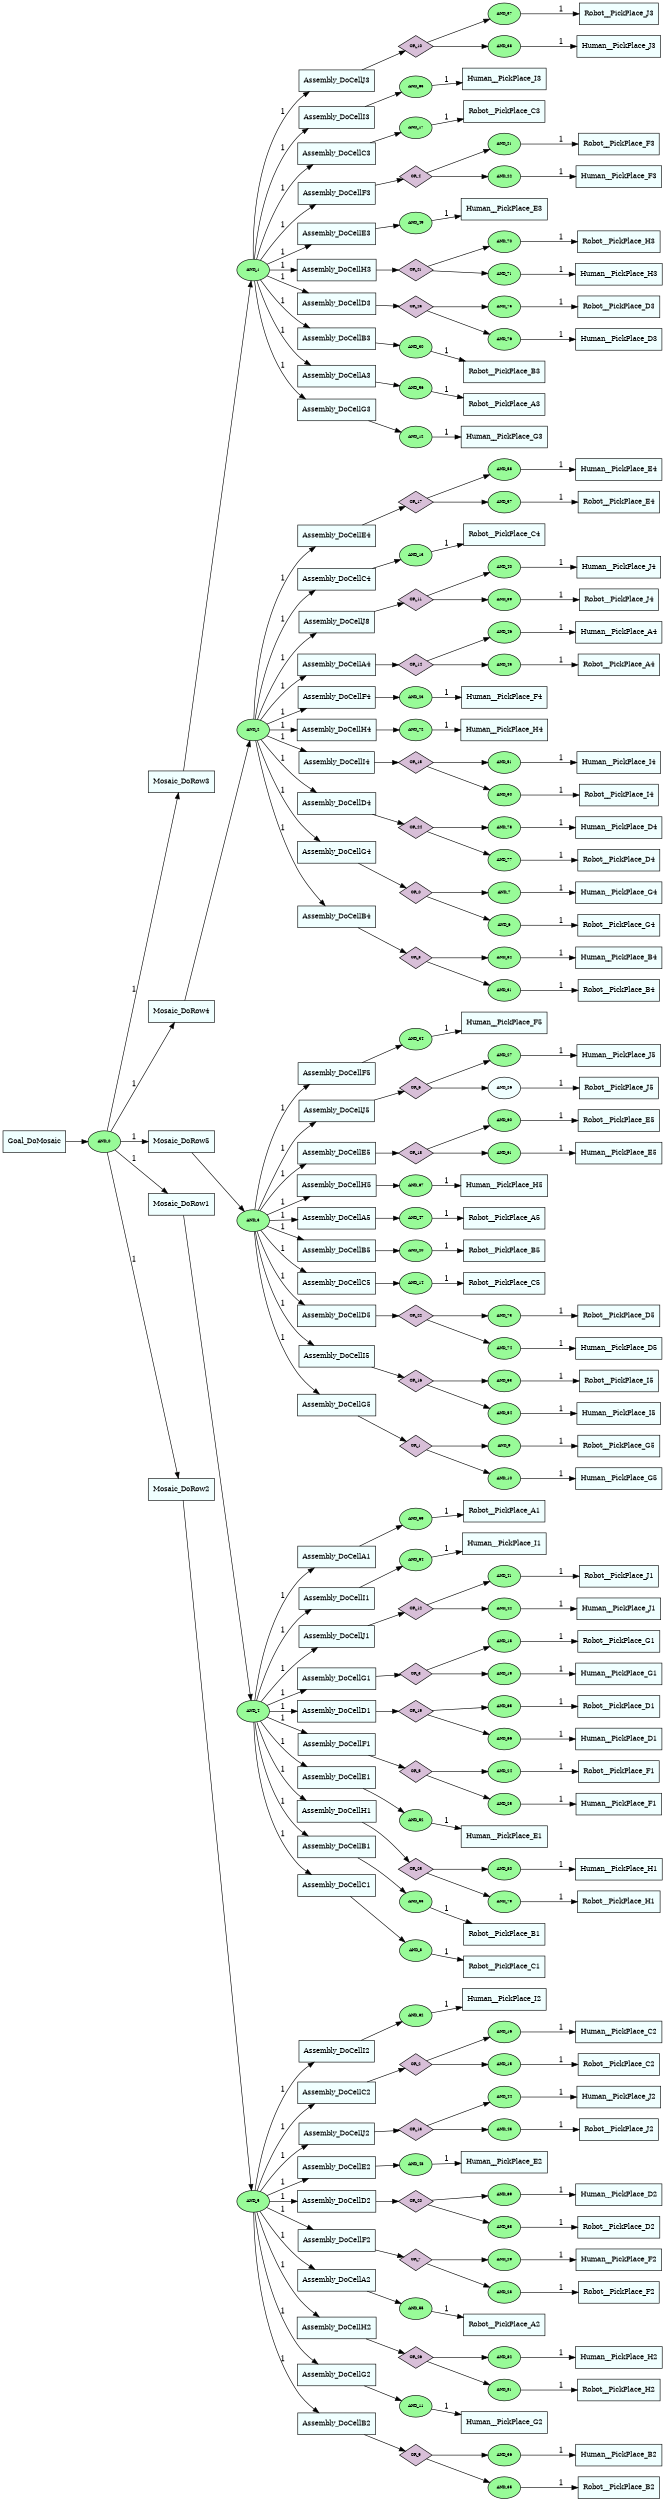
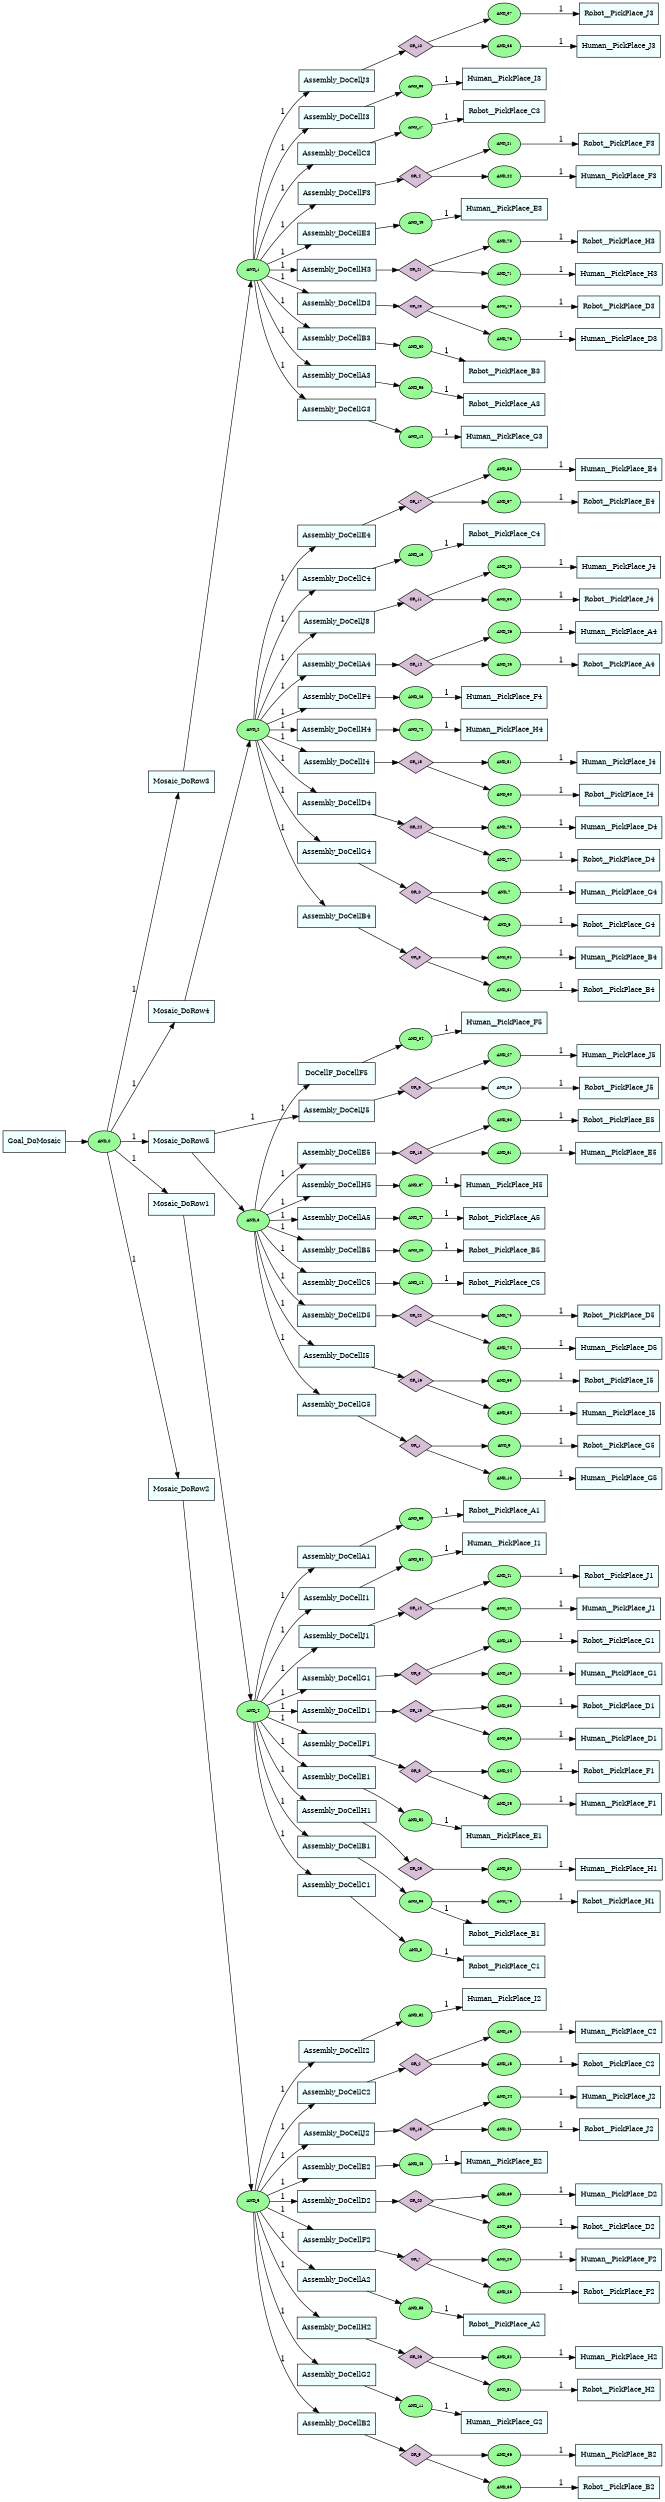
  digraph {
    rankdir=LR
    node [fillcolor=azure fontsize=11 shape=box style=filled]
    AND_0 [fillcolor=palegreen fontsize=6 shape=oval]
    Mosaic_DoRow3
    Mosaic_DoRow4
    Mosaic_DoRow5
    Mosaic_DoRow1
    Mosaic_DoRow2
    AND_1 [fillcolor=palegreen fontsize=6 shape=oval]
    AND_2 [fillcolor=palegreen fontsize=6 shape=oval]
    AND_3 [fillcolor=palegreen fontsize=6 shape=oval]
    AND_4 [fillcolor=palegreen fontsize=6 shape=oval]
    AND_5 [fillcolor=palegreen fontsize=6 shape=oval]
    Goal_DoMosaic
    Assembly_DoCellF3
    Assembly_DoCellE3
    Assembly_DoCellH3
    Assembly_DoCellD3
    Assembly_DoCellB3
    Assembly_DoCellA3
    Assembly_DoCellG3
    Assembly_DoCellJ3
    Assembly_DoCellI3
    Assembly_DoCellC3
    Assembly_DoCellA4
    Assembly_DoCellF4
    Assembly_DoCellH4
    Assembly_DoCellI4
    Assembly_DoCellD4
    Assembly_DoCellG4
    Assembly_DoCellB4
    Assembly_DoCellE4
    Assembly_DoCellC4
    n32 [label=Assembly_DoCellJ8]
    Assembly_DoCellH5
    Assembly_DoCellA5
    Assembly_DoCellB5
    Assembly_DoCellJ5
    Assembly_DoCellD5
    Assembly_DoCellI5
    Assembly_DoCellG5
-   Assembly_DoCellF5
+   Assembly_DoCellF5 [label=DoCellF_DoCellF5]
    Assembly_DoCellE5
    Assembly_DoCellC5
    Assembly_DoCellG1
    Assembly_DoCellD1
    Assembly_DoCellF1
    Assembly_DoCellE1
    Assembly_DoCellH1
    Assembly_DoCellC1
    Assembly_DoCellB1
    Assembly_DoCellA1
    Assembly_DoCellI1
    Assembly_DoCellJ1
    Assembly_DoCellE2
    Assembly_DoCellD2
    Assembly_DoCellF2
    Assembly_DoCellA2
    Assembly_DoCellH2
    Assembly_DoCellG2
    Assembly_DoCellB2
    Assembly_DoCellI2
    Assembly_DoCellC2
    Assembly_DoCellJ2
    OR_4 [fillcolor=thistle fontsize=6 shape=diamond]
    AND_49 [fillcolor=palegreen fontsize=6 shape=oval]
    OR_21 [fillcolor=thistle fontsize=6 shape=diamond]
    OR_23 [fillcolor=thistle fontsize=6 shape=diamond]
    AND_30 [fillcolor=palegreen fontsize=6 shape=oval]
    AND_56 [fillcolor=palegreen fontsize=6 shape=oval]
    AND_12 [fillcolor=palegreen fontsize=6 shape=oval]
    OR_10 [fillcolor=thistle fontsize=6 shape=diamond]
    AND_63 [fillcolor=palegreen fontsize=6 shape=oval]
    AND_17 [fillcolor=palegreen fontsize=6 shape=oval]
    AND_21 [fillcolor=palegreen fontsize=6 shape=oval]
    AND_22 [fillcolor=palegreen fontsize=6 shape=oval]
    Human__PickPlace_E3
    AND_70 [fillcolor=palegreen fontsize=6 shape=oval]
    AND_71 [fillcolor=palegreen fontsize=6 shape=oval]
    AND_75 [fillcolor=palegreen fontsize=6 shape=oval]
    AND_76 [fillcolor=palegreen fontsize=6 shape=oval]
    Robot__PickPlace_B3
    Robot__PickPlace_A3
    Human__PickPlace_G3
    AND_37 [fillcolor=palegreen fontsize=6 shape=oval]
    AND_38 [fillcolor=palegreen fontsize=6 shape=oval]
    Human__PickPlace_I3
    Robot__PickPlace_C3
    OR_14 [fillcolor=thistle fontsize=6 shape=diamond]
    AND_23 [fillcolor=palegreen fontsize=6 shape=oval]
    AND_72 [fillcolor=palegreen fontsize=6 shape=oval]
    OR_15 [fillcolor=thistle fontsize=6 shape=diamond]
    OR_24 [fillcolor=thistle fontsize=6 shape=diamond]
    OR_0 [fillcolor=thistle fontsize=6 shape=diamond]
    OR_8 [fillcolor=thistle fontsize=6 shape=diamond]
    OR_17 [fillcolor=thistle fontsize=6 shape=diamond]
    AND_13 [fillcolor=palegreen fontsize=6 shape=oval]
    OR_11 [fillcolor=thistle fontsize=6 shape=diamond]
    AND_45 [fillcolor=palegreen fontsize=6 shape=oval]
    AND_46 [fillcolor=palegreen fontsize=6 shape=oval]
    Human__PickPlace_F4
    Human__PickPlace_H4
    AND_50 [fillcolor=palegreen fontsize=6 shape=oval]
    AND_51 [fillcolor=palegreen fontsize=6 shape=oval]
    AND_77 [fillcolor=palegreen fontsize=6 shape=oval]
    AND_78 [fillcolor=palegreen fontsize=6 shape=oval]
    AND_6 [fillcolor=palegreen fontsize=6 shape=oval]
    AND_7 [fillcolor=palegreen fontsize=6 shape=oval]
    AND_31 [fillcolor=palegreen fontsize=6 shape=oval]
    AND_32 [fillcolor=palegreen fontsize=6 shape=oval]
    AND_57 [fillcolor=palegreen fontsize=6 shape=oval]
    AND_58 [fillcolor=palegreen fontsize=6 shape=oval]
    Robot__PickPlace_C4
    AND_39 [fillcolor=palegreen fontsize=6 shape=oval]
    AND_40 [fillcolor=palegreen fontsize=6 shape=oval]
    AND_67 [fillcolor=palegreen fontsize=6 shape=oval]
    AND_47 [fillcolor=palegreen fontsize=6 shape=oval]
    AND_20 [fillcolor=palegreen fontsize=6 shape=oval]
    OR_6 [fillcolor=thistle fontsize=6 shape=diamond]
    OR_22 [fillcolor=thistle fontsize=6 shape=diamond]
    OR_16 [fillcolor=thistle fontsize=6 shape=diamond]
    OR_1 [fillcolor=thistle fontsize=6 shape=diamond]
    AND_34 [fillcolor=palegreen fontsize=6 shape=oval]
    OR_18 [fillcolor=thistle fontsize=6 shape=diamond]
    AND_14 [fillcolor=palegreen fontsize=6 shape=oval]
    Human__PickPlace_H5
    Robot__PickPlace_A5
    Robot__PickPlace_B5
    AND_26 [fontsize=6 shape=oval]
    AND_27 [fillcolor=palegreen fontsize=6 shape=oval]
    AND_73 [fillcolor=palegreen fontsize=6 shape=oval]
    AND_74 [fillcolor=palegreen fontsize=6 shape=oval]
    AND_53 [fillcolor=palegreen fontsize=6 shape=oval]
    AND_54 [fillcolor=palegreen fontsize=6 shape=oval]
    AND_9 [fillcolor=palegreen fontsize=6 shape=oval]
    AND_10 [fillcolor=palegreen fontsize=6 shape=oval]
    Human__PickPlace_F5
    AND_60 [fillcolor=palegreen fontsize=6 shape=oval]
    AND_61 [fillcolor=palegreen fontsize=6 shape=oval]
    Robot__PickPlace_C5
    OR_3 [fillcolor=thistle fontsize=6 shape=diamond]
    OR_19 [fillcolor=thistle fontsize=6 shape=diamond]
    OR_5 [fillcolor=thistle fontsize=6 shape=diamond]
    AND_52 [fillcolor=palegreen fontsize=6 shape=oval]
    OR_25 [fillcolor=thistle fontsize=6 shape=diamond]
    AND_8 [fillcolor=palegreen fontsize=6 shape=oval]
    AND_33 [fillcolor=palegreen fontsize=6 shape=oval]
    AND_59 [fillcolor=palegreen fontsize=6 shape=oval]
    AND_64 [fillcolor=palegreen fontsize=6 shape=oval]
    OR_12 [fillcolor=thistle fontsize=6 shape=diamond]
    AND_18 [fillcolor=palegreen fontsize=6 shape=oval]
    AND_19 [fillcolor=palegreen fontsize=6 shape=oval]
    AND_65 [fillcolor=palegreen fontsize=6 shape=oval]
    AND_66 [fillcolor=palegreen fontsize=6 shape=oval]
    AND_24 [fillcolor=palegreen fontsize=6 shape=oval]
    AND_25 [fillcolor=palegreen fontsize=6 shape=oval]
    Human__PickPlace_E1
    AND_79 [fillcolor=palegreen fontsize=6 shape=oval]
    AND_80 [fillcolor=palegreen fontsize=6 shape=oval]
    Robot__PickPlace_C1
    Robot__PickPlace_B1
    Robot__PickPlace_A1
    Human__PickPlace_I1
    AND_41 [fillcolor=palegreen fontsize=6 shape=oval]
    AND_42 [fillcolor=palegreen fontsize=6 shape=oval]
    AND_48 [fillcolor=palegreen fontsize=6 shape=oval]
    OR_20 [fillcolor=thistle fontsize=6 shape=diamond]
    OR_7 [fillcolor=thistle fontsize=6 shape=diamond]
    AND_55 [fillcolor=palegreen fontsize=6 shape=oval]
    OR_26 [fillcolor=thistle fontsize=6 shape=diamond]
    AND_11 [fillcolor=palegreen fontsize=6 shape=oval]
    OR_9 [fillcolor=thistle fontsize=6 shape=diamond]
    AND_62 [fillcolor=palegreen fontsize=6 shape=oval]
    OR_2 [fillcolor=thistle fontsize=6 shape=diamond]
    OR_13 [fillcolor=thistle fontsize=6 shape=diamond]
    Human__PickPlace_E2
    AND_68 [fillcolor=palegreen fontsize=6 shape=oval]
    AND_69 [fillcolor=palegreen fontsize=6 shape=oval]
    AND_28 [fillcolor=palegreen fontsize=6 shape=oval]
    AND_29 [fillcolor=palegreen fontsize=6 shape=oval]
    Robot__PickPlace_A2
    AND_81 [fillcolor=palegreen fontsize=6 shape=oval]
    AND_82 [fillcolor=palegreen fontsize=6 shape=oval]
    Human__PickPlace_G2
    AND_35 [fillcolor=palegreen fontsize=6 shape=oval]
    AND_36 [fillcolor=palegreen fontsize=6 shape=oval]
    Human__PickPlace_I2
    AND_15 [fillcolor=palegreen fontsize=6 shape=oval]
    AND_16 [fillcolor=palegreen fontsize=6 shape=oval]
    AND_43 [fillcolor=palegreen fontsize=6 shape=oval]
    AND_44 [fillcolor=palegreen fontsize=6 shape=oval]
    Robot__PickPlace_G4
    Human__PickPlace_G4
    Robot__PickPlace_G5
    Human__PickPlace_G5
    Robot__PickPlace_C2
    Human__PickPlace_C2
    Robot__PickPlace_G1
    Human__PickPlace_G1
    Robot__PickPlace_F3
    Human__PickPlace_F3
    Robot__PickPlace_F1
    Human__PickPlace_F1
    Robot__PickPlace_J5
    Human__PickPlace_J5
    Robot__PickPlace_F2
    Human__PickPlace_F2
    Robot__PickPlace_B4
    Human__PickPlace_B4
    Robot__PickPlace_B2
    Human__PickPlace_B2
    Robot__PickPlace_J3
    Human__PickPlace_J3
    Robot__PickPlace_J4
    Human__PickPlace_J4
    Robot__PickPlace_J1
    Human__PickPlace_J1
    Robot__PickPlace_J2
    Human__PickPlace_J2
    Robot__PickPlace_A4
    Human__PickPlace_A4
    Robot__PickPlace_I4
    Human__PickPlace_I4
    Robot__PickPlace_I5
    Human__PickPlace_I5
    Robot__PickPlace_E4
    Human__PickPlace_E4
    Robot__PickPlace_E5
    Human__PickPlace_E5
    Robot__PickPlace_D1
    Human__PickPlace_D1
    Robot__PickPlace_D2
    Human__PickPlace_D2
    Robot__PickPlace_H3
    Human__PickPlace_H3
    Robot__PickPlace_D5
    Human__PickPlace_D5
    Robot__PickPlace_D3
    Human__PickPlace_D3
    Robot__PickPlace_D4
    Human__PickPlace_D4
    Robot__PickPlace_H1
    Human__PickPlace_H1
    Robot__PickPlace_H2
    Human__PickPlace_H2
    AND_0 -> Mosaic_DoRow3 [label=1]
    AND_0 -> Mosaic_DoRow4 [label=1]
    AND_0 -> Mosaic_DoRow5 [label=1]
    AND_0 -> Mosaic_DoRow1 [label=1]
    AND_0 -> Mosaic_DoRow2 [label=1]
    Mosaic_DoRow3 -> AND_1
    Mosaic_DoRow4 -> AND_2
    Mosaic_DoRow5 -> AND_3
    Mosaic_DoRow1 -> AND_4
    Mosaic_DoRow2 -> AND_5
    AND_1 -> Assembly_DoCellF3 [label=1]
    AND_1 -> Assembly_DoCellE3 [label=1]
    AND_1 -> Assembly_DoCellH3 [label=1]
    AND_1 -> Assembly_DoCellD3 [label=1]
    AND_1 -> Assembly_DoCellB3 [label=1]
    AND_1 -> Assembly_DoCellA3 [label=1]
    AND_1 -> Assembly_DoCellG3 [label=1]
    AND_1 -> Assembly_DoCellJ3 [label=1]
    AND_1 -> Assembly_DoCellI3 [label=1]
    AND_1 -> Assembly_DoCellC3 [label=1]
    AND_2 -> Assembly_DoCellA4 [label=1]
    AND_2 -> Assembly_DoCellF4 [label=1]
    AND_2 -> Assembly_DoCellH4 [label=1]
    AND_2 -> Assembly_DoCellI4 [label=1]
    AND_2 -> Assembly_DoCellD4 [label=1]
    AND_2 -> Assembly_DoCellG4 [label=1]
    AND_2 -> Assembly_DoCellB4 [label=1]
    AND_2 -> Assembly_DoCellE4 [label=1]
    AND_2 -> Assembly_DoCellC4 [label=1]
    AND_2 -> n32 [label=1]
    AND_3 -> Assembly_DoCellH5 [label=1]
    AND_3 -> Assembly_DoCellA5 [label=1]
    AND_3 -> Assembly_DoCellB5 [label=1]
-   AND_3 -> Assembly_DoCellJ5 [label=1]
+   Mosaic_DoRow5 -> Assembly_DoCellJ5 [label=1]
    AND_3 -> Assembly_DoCellD5 [label=1]
    AND_3 -> Assembly_DoCellI5 [label=1]
    AND_3 -> Assembly_DoCellG5 [label=1]
    AND_3 -> Assembly_DoCellF5 [label=1]
    AND_3 -> Assembly_DoCellE5 [label=1]
    AND_3 -> Assembly_DoCellC5 [label=1]
    AND_4 -> Assembly_DoCellG1 [label=1]
    AND_4 -> Assembly_DoCellD1 [label=1]
    AND_4 -> Assembly_DoCellF1 [label=1]
    AND_4 -> Assembly_DoCellE1 [label=1]
    AND_4 -> Assembly_DoCellH1 [label=1]
    AND_4 -> Assembly_DoCellC1 [label=1]
    AND_4 -> Assembly_DoCellB1 [label=1]
    AND_4 -> Assembly_DoCellA1 [label=1]
    AND_4 -> Assembly_DoCellI1 [label=1]
    AND_4 -> Assembly_DoCellJ1 [label=1]
    AND_5 -> Assembly_DoCellE2 [label=1]
    AND_5 -> Assembly_DoCellD2 [label=1]
    AND_5 -> Assembly_DoCellF2 [label=1]
    AND_5 -> Assembly_DoCellA2 [label=1]
    AND_5 -> Assembly_DoCellH2 [label=1]
    AND_5 -> Assembly_DoCellG2 [label=1]
    AND_5 -> Assembly_DoCellB2 [label=1]
    AND_5 -> Assembly_DoCellI2 [label=1]
    AND_5 -> Assembly_DoCellC2 [label=1]
    AND_5 -> Assembly_DoCellJ2 [label=1]
    Goal_DoMosaic -> AND_0
    Assembly_DoCellF3 -> OR_4
    Assembly_DoCellE3 -> AND_49
    Assembly_DoCellH3 -> OR_21
    Assembly_DoCellD3 -> OR_23
    Assembly_DoCellB3 -> AND_30
    Assembly_DoCellA3 -> AND_56
    Assembly_DoCellG3 -> AND_12
    Assembly_DoCellJ3 -> OR_10
    Assembly_DoCellI3 -> AND_63
    Assembly_DoCellC3 -> AND_17
    Assembly_DoCellA4 -> OR_14
    Assembly_DoCellF4 -> AND_23
    Assembly_DoCellH4 -> AND_72
    Assembly_DoCellI4 -> OR_15
    Assembly_DoCellD4 -> OR_24
    Assembly_DoCellG4 -> OR_0
    Assembly_DoCellB4 -> OR_8
    Assembly_DoCellE4 -> OR_17
    Assembly_DoCellC4 -> AND_13
    n32 -> OR_11
    Assembly_DoCellH5 -> AND_67
    Assembly_DoCellA5 -> AND_47
    Assembly_DoCellB5 -> AND_20
    Assembly_DoCellJ5 -> OR_6
    Assembly_DoCellD5 -> OR_22
    Assembly_DoCellI5 -> OR_16
    Assembly_DoCellG5 -> OR_1
    Assembly_DoCellF5 -> AND_34
    Assembly_DoCellE5 -> OR_18
    Assembly_DoCellC5 -> AND_14
    Assembly_DoCellG1 -> OR_3
    Assembly_DoCellD1 -> OR_19
    Assembly_DoCellF1 -> OR_5
    Assembly_DoCellE1 -> AND_52
    Assembly_DoCellH1 -> OR_25
    Assembly_DoCellC1 -> AND_8
    Assembly_DoCellB1 -> AND_33
    Assembly_DoCellA1 -> AND_59
    Assembly_DoCellI1 -> AND_64
    Assembly_DoCellJ1 -> OR_12
    Assembly_DoCellE2 -> AND_48
    Assembly_DoCellD2 -> OR_20
    Assembly_DoCellF2 -> OR_7
    Assembly_DoCellA2 -> AND_55
    Assembly_DoCellH2 -> OR_26
    Assembly_DoCellG2 -> AND_11
    Assembly_DoCellB2 -> OR_9
    Assembly_DoCellI2 -> AND_62
    Assembly_DoCellC2 -> OR_2
    Assembly_DoCellJ2 -> OR_13
    OR_4 -> AND_21
    OR_4 -> AND_22
    AND_49 -> Human__PickPlace_E3 [label=1]
    OR_21 -> AND_70
    OR_21 -> AND_71
    OR_23 -> AND_75
    OR_23 -> AND_76
    AND_30 -> Robot__PickPlace_B3 [label=1]
    AND_56 -> Robot__PickPlace_A3 [label=1]
    AND_12 -> Human__PickPlace_G3 [label=1]
    OR_10 -> AND_37
    OR_10 -> AND_38
    AND_63 -> Human__PickPlace_I3 [label=1]
    AND_17 -> Robot__PickPlace_C3 [label=1]
    AND_21 -> Robot__PickPlace_F3 [label=1]
    AND_22 -> Human__PickPlace_F3 [label=1]
    AND_70 -> Robot__PickPlace_H3 [label=1]
    AND_71 -> Human__PickPlace_H3 [label=1]
    AND_75 -> Robot__PickPlace_D3 [label=1]
    AND_76 -> Human__PickPlace_D3 [label=1]
    AND_37 -> Robot__PickPlace_J3 [label=1]
    AND_38 -> Human__PickPlace_J3 [label=1]
    OR_14 -> AND_45
    OR_14 -> AND_46
    AND_23 -> Human__PickPlace_F4 [label=1]
    AND_72 -> Human__PickPlace_H4 [label=1]
    OR_15 -> AND_50
    OR_15 -> AND_51
    OR_24 -> AND_77
    OR_24 -> AND_78
    OR_0 -> AND_6
    OR_0 -> AND_7
    OR_8 -> AND_31
    OR_8 -> AND_32
    OR_17 -> AND_57
    OR_17 -> AND_58
    AND_13 -> Robot__PickPlace_C4 [label=1]
    OR_11 -> AND_39
    OR_11 -> AND_40
    AND_45 -> Robot__PickPlace_A4 [label=1]
    AND_46 -> Human__PickPlace_A4 [label=1]
    AND_50 -> Robot__PickPlace_I4 [label=1]
    AND_51 -> Human__PickPlace_I4 [label=1]
    AND_77 -> Robot__PickPlace_D4 [label=1]
    AND_78 -> Human__PickPlace_D4 [label=1]
    AND_6 -> Robot__PickPlace_G4 [label=1]
    AND_7 -> Human__PickPlace_G4 [label=1]
    AND_31 -> Robot__PickPlace_B4 [label=1]
    AND_32 -> Human__PickPlace_B4 [label=1]
    AND_57 -> Robot__PickPlace_E4 [label=1]
    AND_58 -> Human__PickPlace_E4 [label=1]
    AND_39 -> Robot__PickPlace_J4 [label=1]
    AND_40 -> Human__PickPlace_J4 [label=1]
    AND_67 -> Human__PickPlace_H5 [label=1]
    AND_47 -> Robot__PickPlace_A5 [label=1]
    AND_20 -> Robot__PickPlace_B5 [label=1]
    OR_6 -> AND_26
    OR_6 -> AND_27
    OR_22 -> AND_73
    OR_22 -> AND_74
    OR_16 -> AND_53
    OR_16 -> AND_54
    OR_1 -> AND_9
    OR_1 -> AND_10
    AND_34 -> Human__PickPlace_F5 [label=1]
    OR_18 -> AND_60
    OR_18 -> AND_61
    AND_14 -> Robot__PickPlace_C5 [label=1]
    AND_26 -> Robot__PickPlace_J5 [label=1]
    AND_27 -> Human__PickPlace_J5 [label=1]
    AND_73 -> Robot__PickPlace_D5 [label=1]
    AND_74 -> Human__PickPlace_D5 [label=1]
    AND_53 -> Robot__PickPlace_I5 [label=1]
    AND_54 -> Human__PickPlace_I5 [label=1]
    AND_9 -> Robot__PickPlace_G5 [label=1]
    AND_10 -> Human__PickPlace_G5 [label=1]
    AND_60 -> Robot__PickPlace_E5 [label=1]
    AND_61 -> Human__PickPlace_E5 [label=1]
    OR_3 -> AND_18
    OR_3 -> AND_19
    OR_19 -> AND_65
    OR_19 -> AND_66
    OR_5 -> AND_24
    OR_5 -> AND_25
    AND_52 -> Human__PickPlace_E1 [label=1]
-   OR_25 -> AND_79
+   AND_33 -> AND_79
    OR_25 -> AND_80
    AND_8 -> Robot__PickPlace_C1 [label=1]
    AND_33 -> Robot__PickPlace_B1 [label=1]
    AND_59 -> Robot__PickPlace_A1 [label=1]
    AND_64 -> Human__PickPlace_I1 [label=1]
    OR_12 -> AND_41
    OR_12 -> AND_42
    AND_18 -> Robot__PickPlace_G1 [label=1]
    AND_19 -> Human__PickPlace_G1 [label=1]
    AND_65 -> Robot__PickPlace_D1 [label=1]
    AND_66 -> Human__PickPlace_D1 [label=1]
    AND_24 -> Robot__PickPlace_F1 [label=1]
    AND_25 -> Human__PickPlace_F1 [label=1]
    AND_79 -> Robot__PickPlace_H1 [label=1]
    AND_80 -> Human__PickPlace_H1 [label=1]
    AND_41 -> Robot__PickPlace_J1 [label=1]
    AND_42 -> Human__PickPlace_J1 [label=1]
    AND_48 -> Human__PickPlace_E2 [label=1]
    OR_20 -> AND_68
    OR_20 -> AND_69
    OR_7 -> AND_28
    OR_7 -> AND_29
    AND_55 -> Robot__PickPlace_A2 [label=1]
    OR_26 -> AND_81
    OR_26 -> AND_82
    AND_11 -> Human__PickPlace_G2 [label=1]
    OR_9 -> AND_35
    OR_9 -> AND_36
    AND_62 -> Human__PickPlace_I2 [label=1]
    OR_2 -> AND_15
    OR_2 -> AND_16
    OR_13 -> AND_43
    OR_13 -> AND_44
    AND_68 -> Robot__PickPlace_D2 [label=1]
    AND_69 -> Human__PickPlace_D2 [label=1]
    AND_28 -> Robot__PickPlace_F2 [label=1]
    AND_29 -> Human__PickPlace_F2 [label=1]
    AND_81 -> Robot__PickPlace_H2 [label=1]
    AND_82 -> Human__PickPlace_H2 [label=1]
    AND_35 -> Robot__PickPlace_B2 [label=1]
    AND_36 -> Human__PickPlace_B2 [label=1]
    AND_15 -> Robot__PickPlace_C2 [label=1]
    AND_16 -> Human__PickPlace_C2 [label=1]
    AND_43 -> Robot__PickPlace_J2 [label=1]
    AND_44 -> Human__PickPlace_J2 [label=1]
  }
